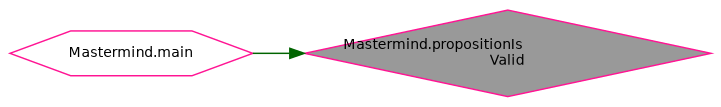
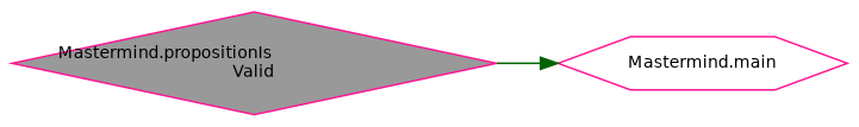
  digraph {
    rankdir=RL
    node [color=deeppink fontname=Helvetica fontsize=10 style=filled]
    n1 [fillcolor=grey60 fontcolor=black height=0.2 label="Mastermind.propositionIs\lValid" shape=diamond width=0.4]
    n2 [fillcolor=white height=0.2 label="Mastermind.main" shape=hexagon width=0.4]
-   n1 -> n2 [color=darkgreen dir=back fontname=Helvetica fontsize=10 labelfontname=Helvetica labelfontsize=10 style=solid]
+   n2 -> n1 [color=darkgreen dir=back fontname=Helvetica fontsize=10 labelfontname=Helvetica labelfontsize=10 style=solid]
  }
